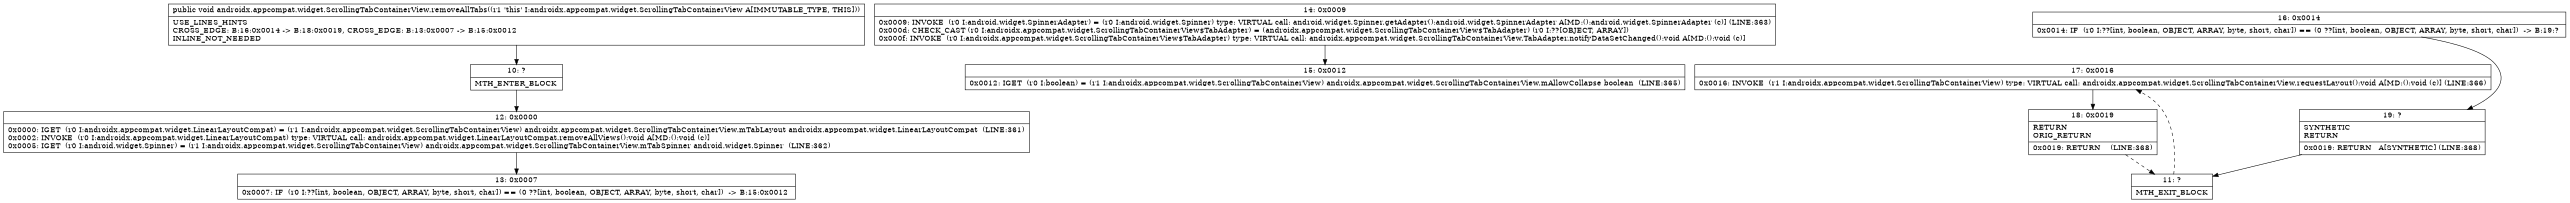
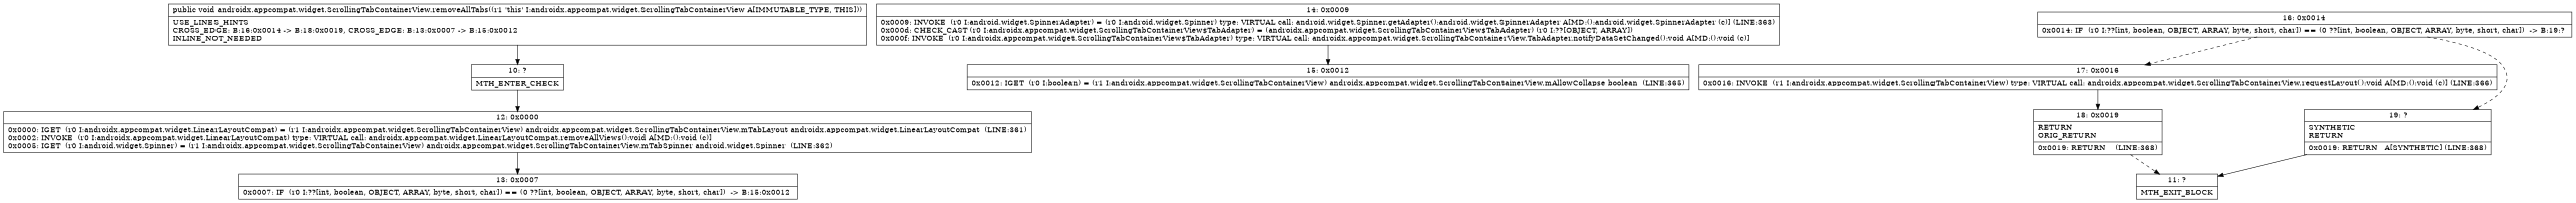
  digraph {
    node [shape=record]
-   n1 [label="{10\:\ ?|MTH_ENTER_BLOCK\l}"]
+   n1 [label="{10\:\ ?|MTH_ENTER_CHECK\l}"]
    n2 [label="{12\:\ 0x0000|0x0000: IGET  (r0 I:androidx.appcompat.widget.LinearLayoutCompat) = (r1 I:androidx.appcompat.widget.ScrollingTabContainerView) androidx.appcompat.widget.ScrollingTabContainerView.mTabLayout androidx.appcompat.widget.LinearLayoutCompat  (LINE:361)\l0x0002: INVOKE  (r0 I:androidx.appcompat.widget.LinearLayoutCompat) type: VIRTUAL call: androidx.appcompat.widget.LinearLayoutCompat.removeAllViews():void A[MD:():void (c)]\l0x0005: IGET  (r0 I:android.widget.Spinner) = (r1 I:androidx.appcompat.widget.ScrollingTabContainerView) androidx.appcompat.widget.ScrollingTabContainerView.mTabSpinner android.widget.Spinner  (LINE:362)\l}"]
    n3 [label="{13\:\ 0x0007|0x0007: IF  (r0 I:??[int, boolean, OBJECT, ARRAY, byte, short, char]) == (0 ??[int, boolean, OBJECT, ARRAY, byte, short, char])  \-\> B:15:0x0012 \l}"]
    n4 [label="{14\:\ 0x0009|0x0009: INVOKE  (r0 I:android.widget.SpinnerAdapter) = (r0 I:android.widget.Spinner) type: VIRTUAL call: android.widget.Spinner.getAdapter():android.widget.SpinnerAdapter A[MD:():android.widget.SpinnerAdapter (c)] (LINE:363)\l0x000d: CHECK_CAST (r0 I:androidx.appcompat.widget.ScrollingTabContainerView$TabAdapter) = (androidx.appcompat.widget.ScrollingTabContainerView$TabAdapter) (r0 I:??[OBJECT, ARRAY]) \l0x000f: INVOKE  (r0 I:androidx.appcompat.widget.ScrollingTabContainerView$TabAdapter) type: VIRTUAL call: androidx.appcompat.widget.ScrollingTabContainerView.TabAdapter.notifyDataSetChanged():void A[MD:():void (c)]\l}"]
    n5 [label="{15\:\ 0x0012|0x0012: IGET  (r0 I:boolean) = (r1 I:androidx.appcompat.widget.ScrollingTabContainerView) androidx.appcompat.widget.ScrollingTabContainerView.mAllowCollapse boolean  (LINE:365)\l}"]
    n6 [label="{16\:\ 0x0014|0x0014: IF  (r0 I:??[int, boolean, OBJECT, ARRAY, byte, short, char]) == (0 ??[int, boolean, OBJECT, ARRAY, byte, short, char])  \-\> B:19:? \l}"]
    n7 [label="{17\:\ 0x0016|0x0016: INVOKE  (r1 I:androidx.appcompat.widget.ScrollingTabContainerView) type: VIRTUAL call: androidx.appcompat.widget.ScrollingTabContainerView.requestLayout():void A[MD:():void (c)] (LINE:366)\l}"]
    n8 [label="{19\:\ ?|SYNTHETIC\lRETURN\l|0x0019: RETURN   A[SYNTHETIC] (LINE:368)\l}"]
    n9 [label="{18\:\ 0x0019|RETURN\lORIG_RETURN\l|0x0019: RETURN    (LINE:368)\l}"]
    n10 [label="{11\:\ ?|MTH_EXIT_BLOCK\l}"]
    n11 [label="{public void androidx.appcompat.widget.ScrollingTabContainerView.removeAllTabs((r1 'this' I:androidx.appcompat.widget.ScrollingTabContainerView A[IMMUTABLE_TYPE, THIS]))  | USE_LINES_HINTS\lCROSS_EDGE: B:16:0x0014 \-\> B:18:0x0019, CROSS_EDGE: B:13:0x0007 \-\> B:15:0x0012\lINLINE_NOT_NEEDED\l}"]
    n1 -> n2
    n2 -> n3
    n4 -> n5
-   n10 -> n7 [style=dashed]
-   n6 -> n8
+   n6 -> n7 [style=dashed]
+   n6 -> n8 [style=dashed]
    n7 -> n9
    n8 -> n10
    n9 -> n10 [style=dashed]
    n11 -> n1
  }
